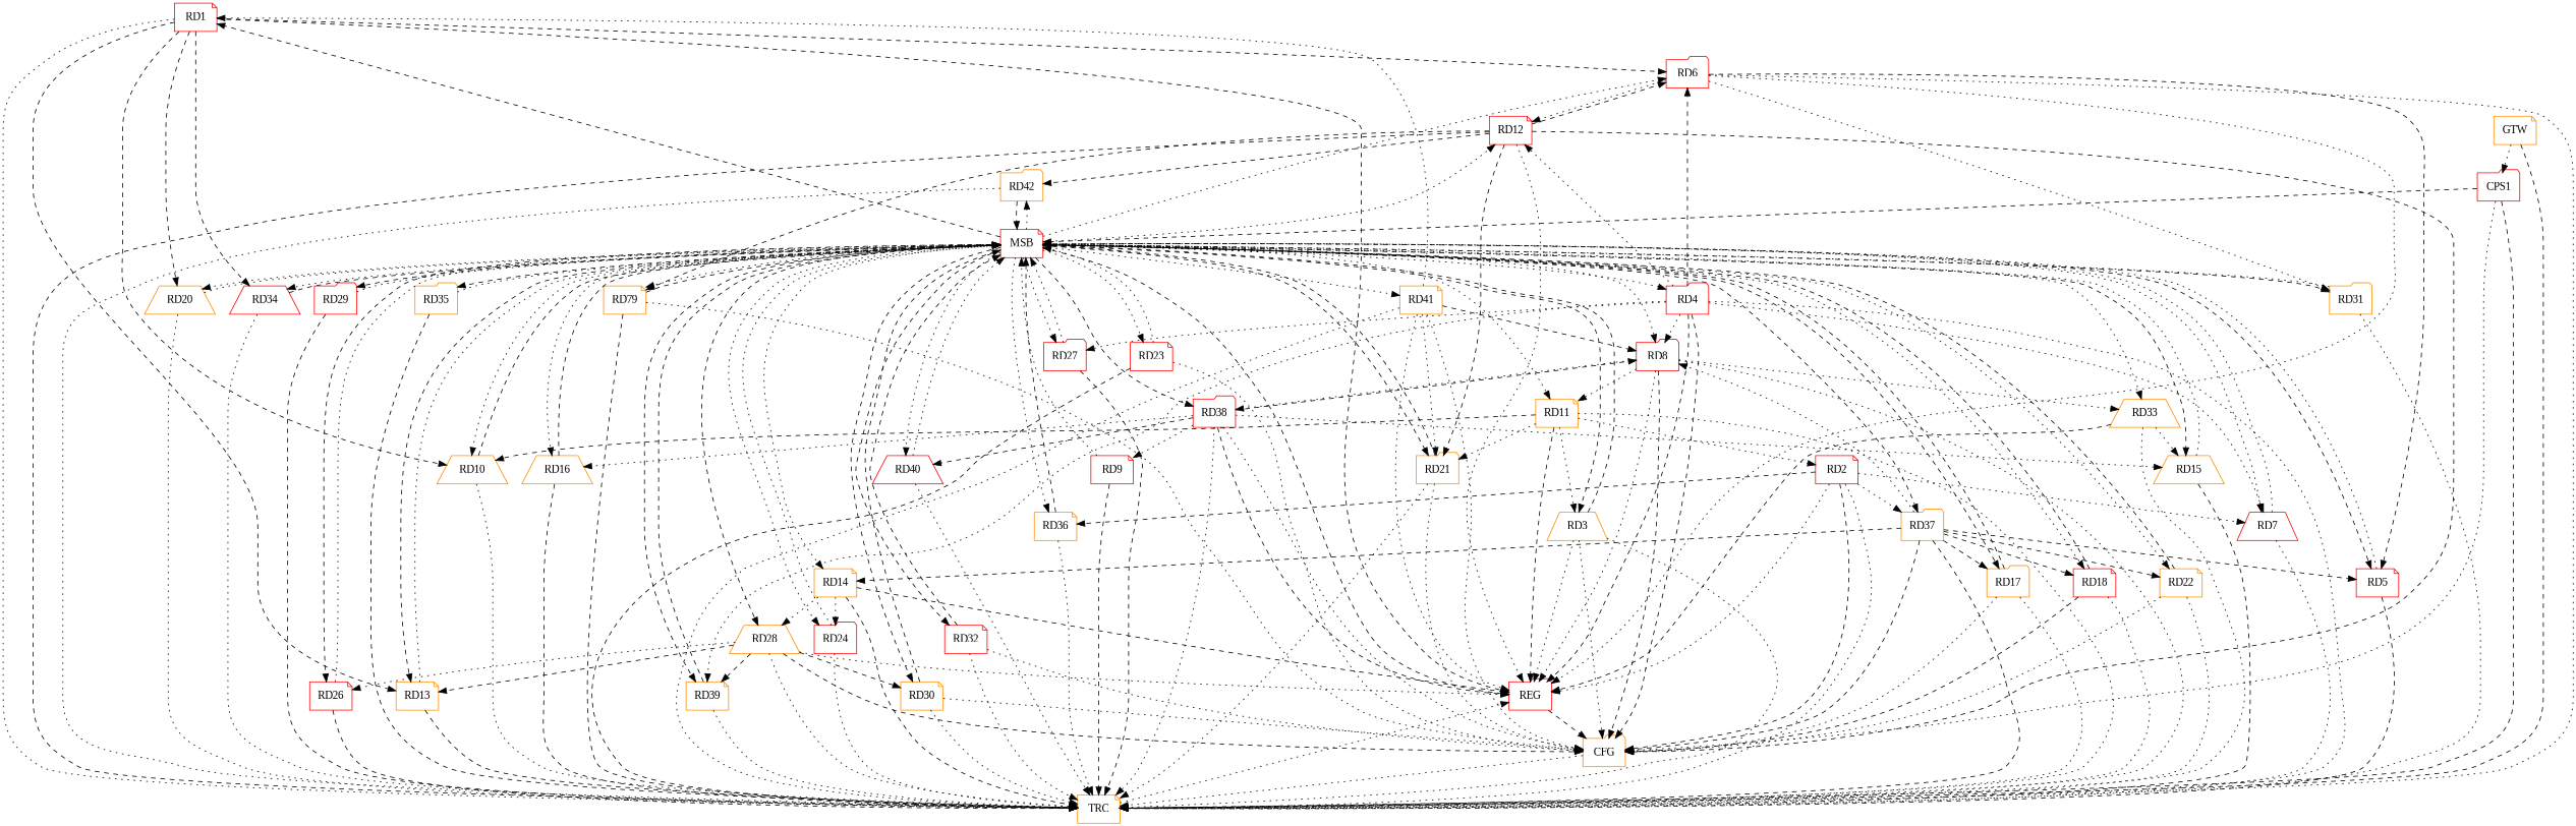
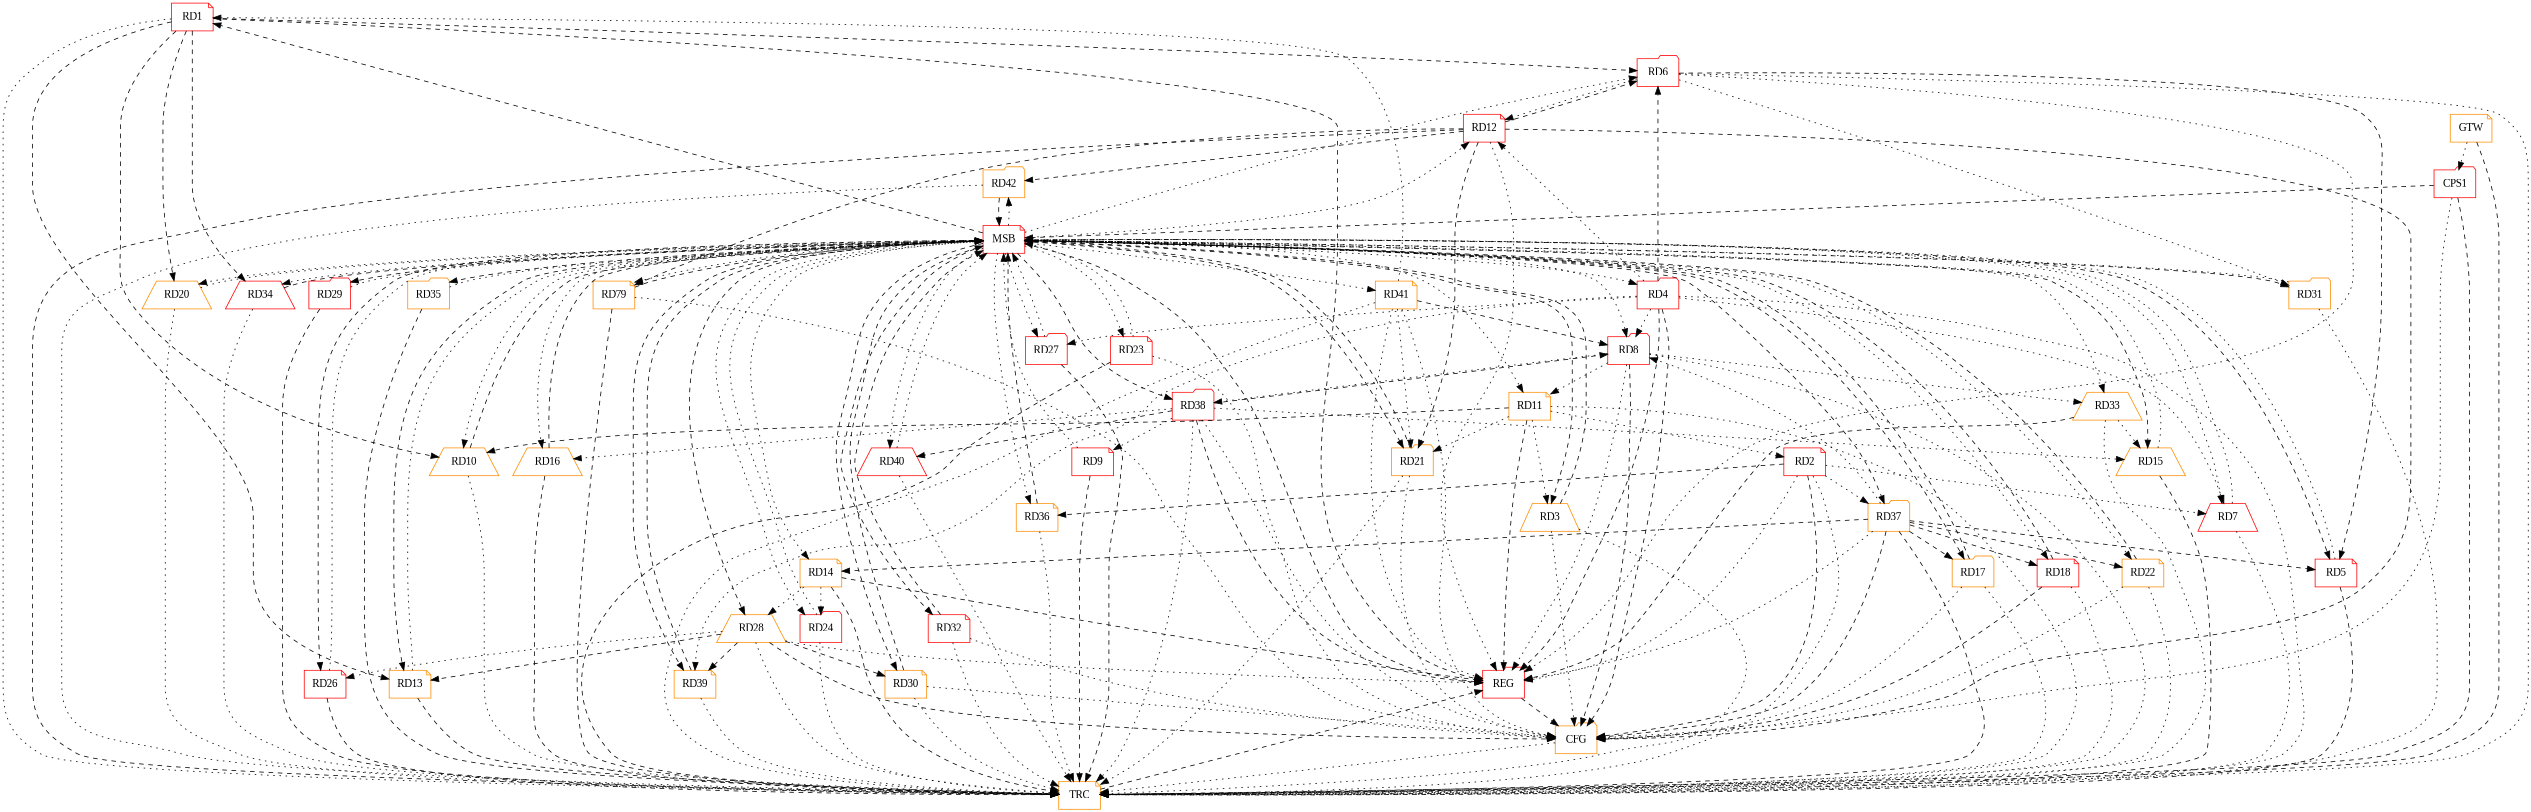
  strict digraph {
    fontname="Liberation Serif"
    node [color=darkorange fontname="Liberation Serif" shape=note]
    edge [fontname="Liberation Serif" style=dotted]
    n1 [color=red label=RD1]
    n2 [color=red label=RD6 shape=folder]
    n3 [label=RD10 shape=trapezium]
    n4 [label=RD13]
    n5 [label=RD20 shape=trapezium]
    n6 [color=red label=RD34 shape=trapezium]
    n7 [color=red label=REG shape=folder]
    n8 [label=TRC]
    n9 [color=red label=RD12]
    n10 [color=red label=RD5]
    n11 [label=RD31 shape=folder]
    n12 [color=red label=MSB]
    n13 [label=CFG shape=folder]
    n14 [color=red label=RD2]
    n15 [color=red label=RD7 shape=trapezium]
    n16 [label=RD36]
    n17 [label=RD37 shape=folder]
    n18 [color=red label=RD8 shape=folder]
    n19 [label=RD14]
    n20 [label=RD17 shape=folder]
    n21 [color=red label=RD18]
    n22 [label=RD22]
    n23 [label=RD3 shape=trapezium]
    n24 [color=red label=RD4 shape=folder]
    n25 [color=red label=RD27 shape=folder]
    n26 [label=RD39]
    n27 [label=RD11]
    n28 [label=RD33 shape=trapezium]
    n29 [color=red label=RD38 shape=folder]
    n30 [label=RD21 shape=folder]
    n31 [label=RD79]
    n32 [label=RD42 shape=folder]
    n33 [color=red label=RD24 shape=folder]
    n34 [label=RD28 shape=trapezium]
    n35 [label=RD15 shape=trapezium]
    n36 [label=RD16 shape=trapezium]
    n37 [color=red label=RD23]
    n38 [color=red label=RD26]
    n39 [label=RD30]
    n40 [color=red label=RD29 shape=folder]
    n41 [color=red label=RD32]
    n42 [label=RD35 shape=folder]
    n43 [color=red label=RD40 shape=trapezium]
    n44 [label=RD41]
    n45 [color=red label=RD9]
    n46 [color=red label=CPS1 shape=folder]
    n47 [label=GTW]
    n1 -> n2 [style=dashed]
    n1 -> n3 [style=dashed]
    n1 -> n4 [style=dashed]
    n1 -> n5 [style=dashed]
    n1 -> n6 [style=dashed]
    n1 -> n7 [style=dashed]
    n1 -> n8
    n2 -> n7
    n2 -> n8
    n2 -> n9
    n2 -> n10 [style=dashed]
    n2 -> n11
    n3 -> n8
    n3 -> n12 [style=dashed]
    n4 -> n8 [style=dashed]
    n4 -> n12
    n5 -> n8
    n5 -> n12
    n6 -> n8
    n6 -> n12 [style=dashed]
    n7 -> n13 [style=dashed]
-   n8 -> n7
+   n8 -> n7 [style=dashed]
    n9 -> n2 [style=dashed]
    n9 -> n7
    n9 -> n8 [style=dashed]
    n9 -> n13 [style=dashed]
    n9 -> n30 [style=dashed]
    n9 -> n31 [style=dashed]
    n9 -> n32 [style=dashed]
    n10 -> n8 [style=dashed]
    n10 -> n12
    n11 -> n8
    n11 -> n12
    n12 -> n1 [style=dashed]
    n12 -> n2
    n12 -> n3
    n12 -> n4 [style=dashed]
    n12 -> n5
    n12 -> n6
    n12 -> n7 [style=dashed]
    n12 -> n9
    n12 -> n10 [style=dashed]
    n12 -> n11 [style=dashed]
    n12 -> n15
    n12 -> n16
    n12 -> n17 [style=dashed]
    n12 -> n18
    n12 -> n19
    n12 -> n20 [style=dashed]
    n12 -> n21
    n12 -> n22
    n12 -> n23 [style=dashed]
    n12 -> n24
    n12 -> n25
    n12 -> n26 [style=dashed]
    n12 -> n27
    n12 -> n28
    n12 -> n29 [style=dashed]
    n12 -> n30 [style=dashed]
    n12 -> n31
    n12 -> n32
    n12 -> n33
    n12 -> n34 [style=dashed]
    n12 -> n35 [style=dashed]
    n12 -> n36
    n12 -> n37
    n12 -> n38 [style=dashed]
    n12 -> n39 [style=dashed]
    n12 -> n40 [style=dashed]
    n12 -> n41 [style=dashed]
    n12 -> n42 [style=dashed]
    n12 -> n43
    n12 -> n44
    n13 -> n8
    n14 -> n7
    n14 -> n8
    n14 -> n13 [style=dashed]
    n14 -> n15
    n14 -> n16 [style=dashed]
    n14 -> n17
    n15 -> n8
    n15 -> n12
    n16 -> n8
    n16 -> n12 [style=dashed]
-   n23 -> n7
+   n17 -> n7
    n17 -> n8 [style=dashed]
    n17 -> n10 [style=dashed]
    n17 -> n13 [style=dashed]
    n17 -> n18
    n17 -> n19 [style=dashed]
    n17 -> n20 [style=dashed]
    n17 -> n21 [style=dashed]
    n17 -> n22 [style=dashed]
    n18 -> n7
    n18 -> n8
    n18 -> n13 [style=dashed]
    n18 -> n27
    n18 -> n28
    n18 -> n29
    n19 -> n7 [style=dashed]
    n19 -> n8 [style=dashed]
    n19 -> n33
    n19 -> n34
    n20 -> n8
    n20 -> n12 [style=dashed]
    n20 -> n13
    n21 -> n8
    n21 -> n12 [style=dashed]
    n21 -> n13 [style=dashed]
    n22 -> n8
    n22 -> n12 [style=dashed]
    n22 -> n13
    n23 -> n8
    n23 -> n12 [style=dashed]
    n23 -> n13
    n24 -> n2 [style=dashed]
    n24 -> n7 [style=dashed]
    n24 -> n8
    n24 -> n9
    n24 -> n13 [style=dashed]
    n24 -> n15
    n24 -> n18
    n24 -> n25
    n24 -> n26
    n25 -> n8 [style=dashed]
    n25 -> n12
    n26 -> n8
    n26 -> n12 [style=dashed]
    n27 -> n3 [style=dashed]
    n27 -> n7 [style=dashed]
    n27 -> n8
    n27 -> n14
    n27 -> n23
    n27 -> n30
    n28 -> n7 [style=dashed]
    n28 -> n8
    n28 -> n35
    n29 -> n7 [style=dashed]
    n29 -> n8
    n29 -> n13
    n29 -> n18 [style=dashed]
    n29 -> n35
    n29 -> n36
    n29 -> n43 [style=dashed]
    n29 -> n45
    n30 -> n8
    n30 -> n12 [style=dashed]
    n30 -> n13
    n31 -> n8 [style=dashed]
    n31 -> n12 [style=dashed]
    n31 -> n13
    n32 -> n8
    n32 -> n12 [style=dashed]
    n33 -> n8
    n33 -> n12
    n34 -> n4 [style=dashed]
    n34 -> n7
    n34 -> n8
    n34 -> n13 [style=dashed]
    n34 -> n26 [style=dashed]
    n34 -> n38
    n34 -> n39 [style=dashed]
    n35 -> n8 [style=dashed]
    n35 -> n12
    n36 -> n8 [style=dashed]
    n36 -> n12 [style=dashed]
    n37 -> n8 [style=dashed]
    n37 -> n12
    n37 -> n13
    n38 -> n8 [style=dashed]
    n38 -> n12
    n39 -> n8
    n39 -> n12 [style=dashed]
    n39 -> n13
    n40 -> n8 [style=dashed]
    n40 -> n12
    n41 -> n8
    n41 -> n12 [style=dashed]
    n41 -> n13
    n42 -> n8 [style=dashed]
    n42 -> n12
    n43 -> n8
    n43 -> n12
    n44 -> n1
    n44 -> n7
    n44 -> n8
    n44 -> n13
    n44 -> n18 [style=dashed]
    n44 -> n30
    n45 -> n8 [style=dashed]
    n45 -> n12
    n46 -> n8 [style=dashed]
    n46 -> n12 [style=dashed]
    n46 -> n13
    n47 -> n8 [style=dashed]
    n47 -> n46
  }
